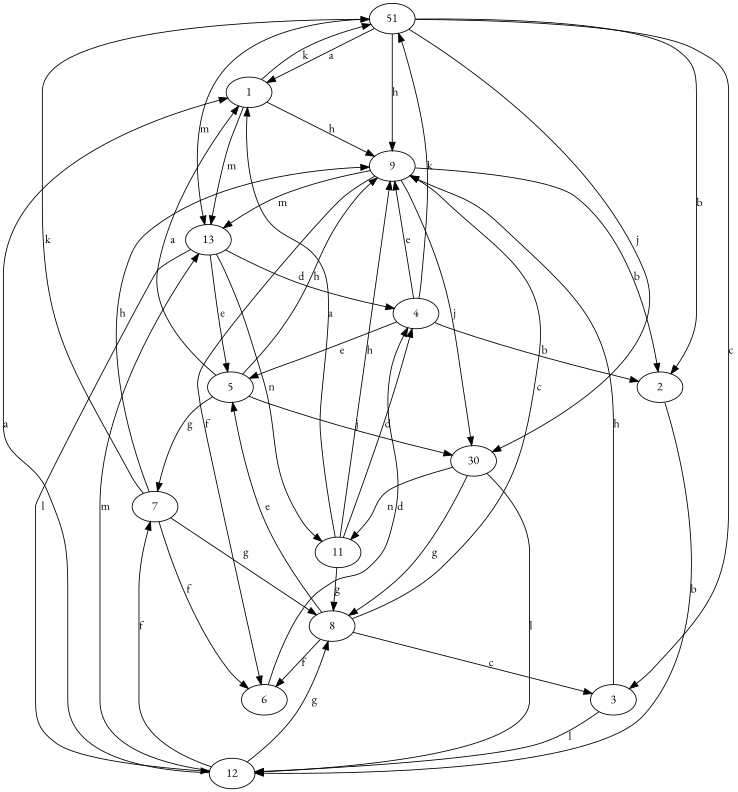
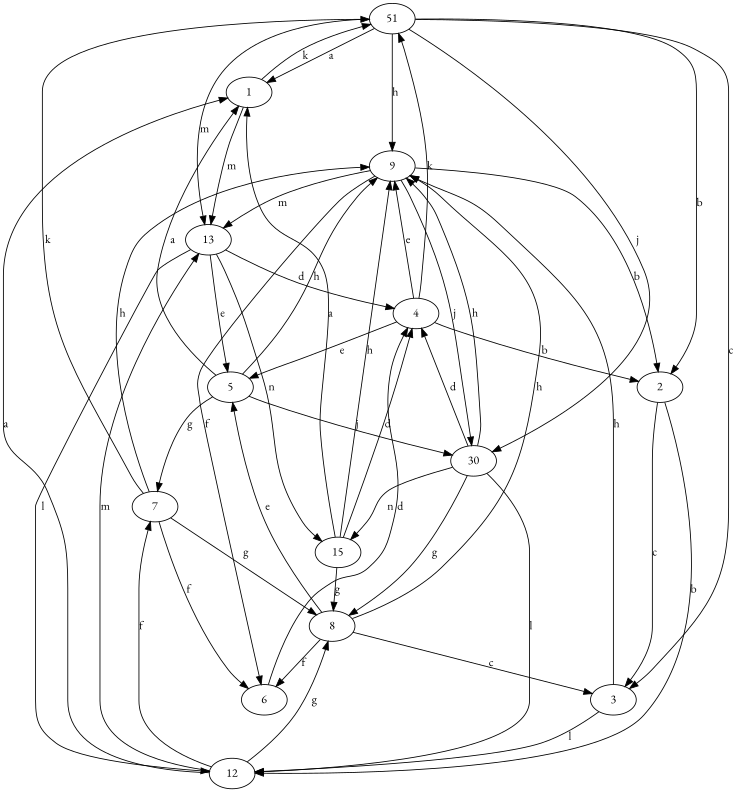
  strict digraph {
    fontname="EB Garamond"
    node [fontname="EB Garamond"]
    edge [fontname="EB Garamond"]
    n1 [label=51]
    1
    13
    4
    2
    9
    5
    3
    n9 [label=30]
    12
-   15 [label=11]
+   15
    7
    8
    6
    n1 -> 1 [label=a]
    n1 -> 13 [label=m]
    n1 -> 2 [label=b]
    n1 -> 9 [label=h]
    n1 -> 3 [label=c]
    n1 -> n9 [label=j]
    1 -> n1 [label=k]
    1 -> 13 [label=m]
    13 -> 4 [label=d]
    13 -> 5 [label=e]
    13 -> 12 [label=l]
    13 -> 15 [label=n]
    4 -> n1 [label=k]
    4 -> 2 [label=b]
    4 -> 9 [label=e]
    4 -> 5 [label=e]
+   2 -> 3 [label=c]
    2 -> 12 [label=b]
    9 -> 13 [label=m]
    9 -> 2 [label=b]
    9 -> n9 [label=j]
    9 -> 6 [label=f]
    5 -> 1 [label=a]
    5 -> 9 [label=h]
    5 -> n9 [label=j]
    5 -> 7 [label=g]
    3 -> 9 [label=h]
    3 -> 12 [label=l]
-   1 -> 9 [label=h]
+   n9 -> 4 [label=d]
+   n9 -> 9 [label=h]
    n9 -> 12 [label=l]
    n9 -> 15 [label=n]
    n9 -> 8 [label=g]
    12 -> 1 [label=a]
    12 -> 13 [label=m]
    12 -> 7 [label=f]
    12 -> 8 [label=g]
    15 -> 1 [label=a]
    15 -> 4 [label=d]
    15 -> 9 [label=h]
    15 -> 8 [label=g]
    7 -> n1 [label=k]
    7 -> 9 [label=h]
    7 -> 8 [label=g]
    7 -> 6 [label=f]
-   8 -> 9 [label=c]
+   8 -> 9 [label=h]
    8 -> 5 [label=e]
    8 -> 3 [label=c]
    8 -> 6 [label=f]
    6 -> 4 [label=d]
  }
